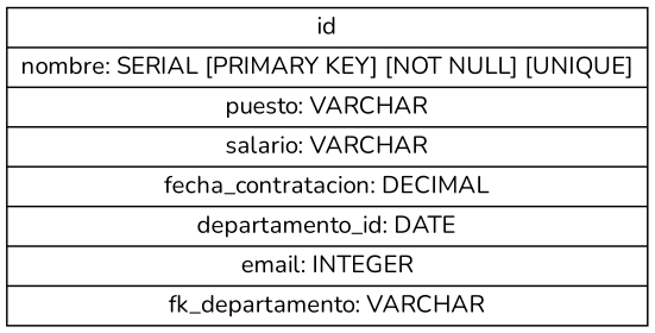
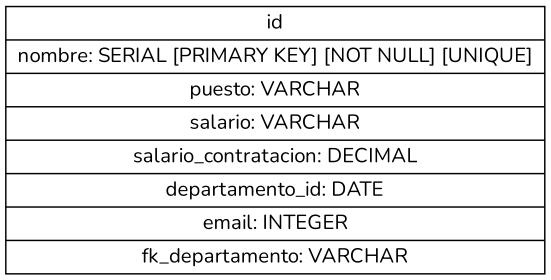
  digraph {
    fontname=Nunito
-   n1 [label="{id|nombre: SERIAL [PRIMARY KEY] [NOT NULL] [UNIQUE]|puesto: VARCHAR|salario: VARCHAR|fecha_contratacion: DECIMAL|departamento_id: DATE|email: INTEGER|fk_departamento: VARCHAR}" shape=record fontname=Nunito]
+   n1 [label="{id|nombre: SERIAL [PRIMARY KEY] [NOT NULL] [UNIQUE]|puesto: VARCHAR|salario: VARCHAR|salario_contratacion: DECIMAL|departamento_id: DATE|email: INTEGER|fk_departamento: VARCHAR}" shape=record fontname=Nunito]
  }
